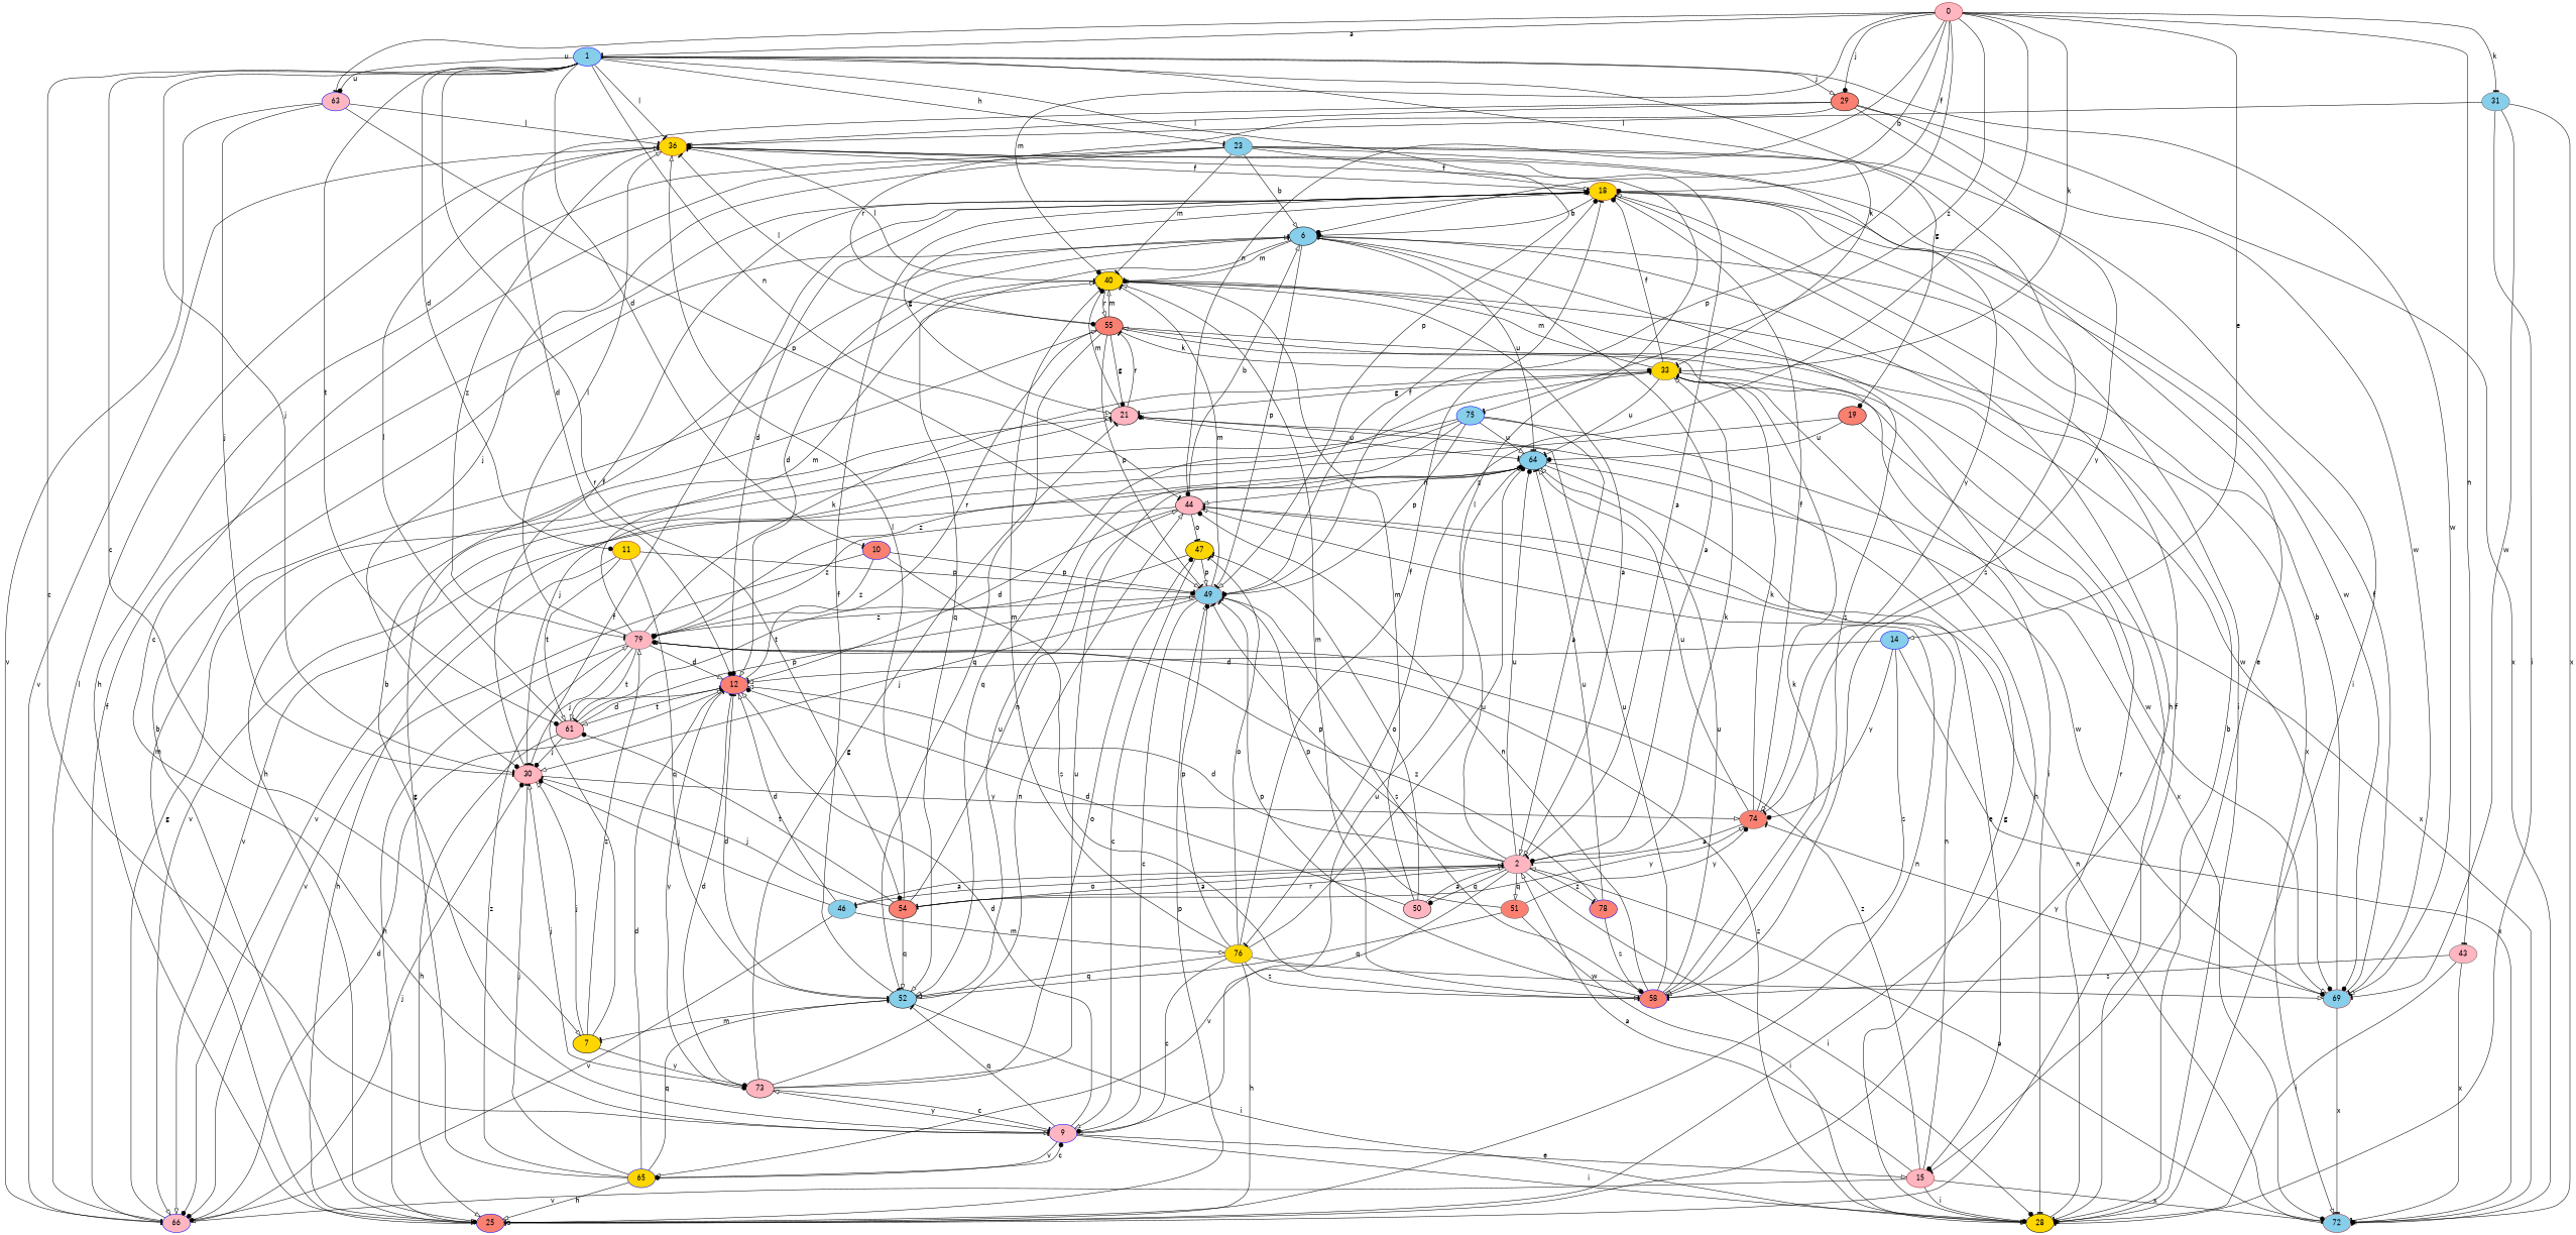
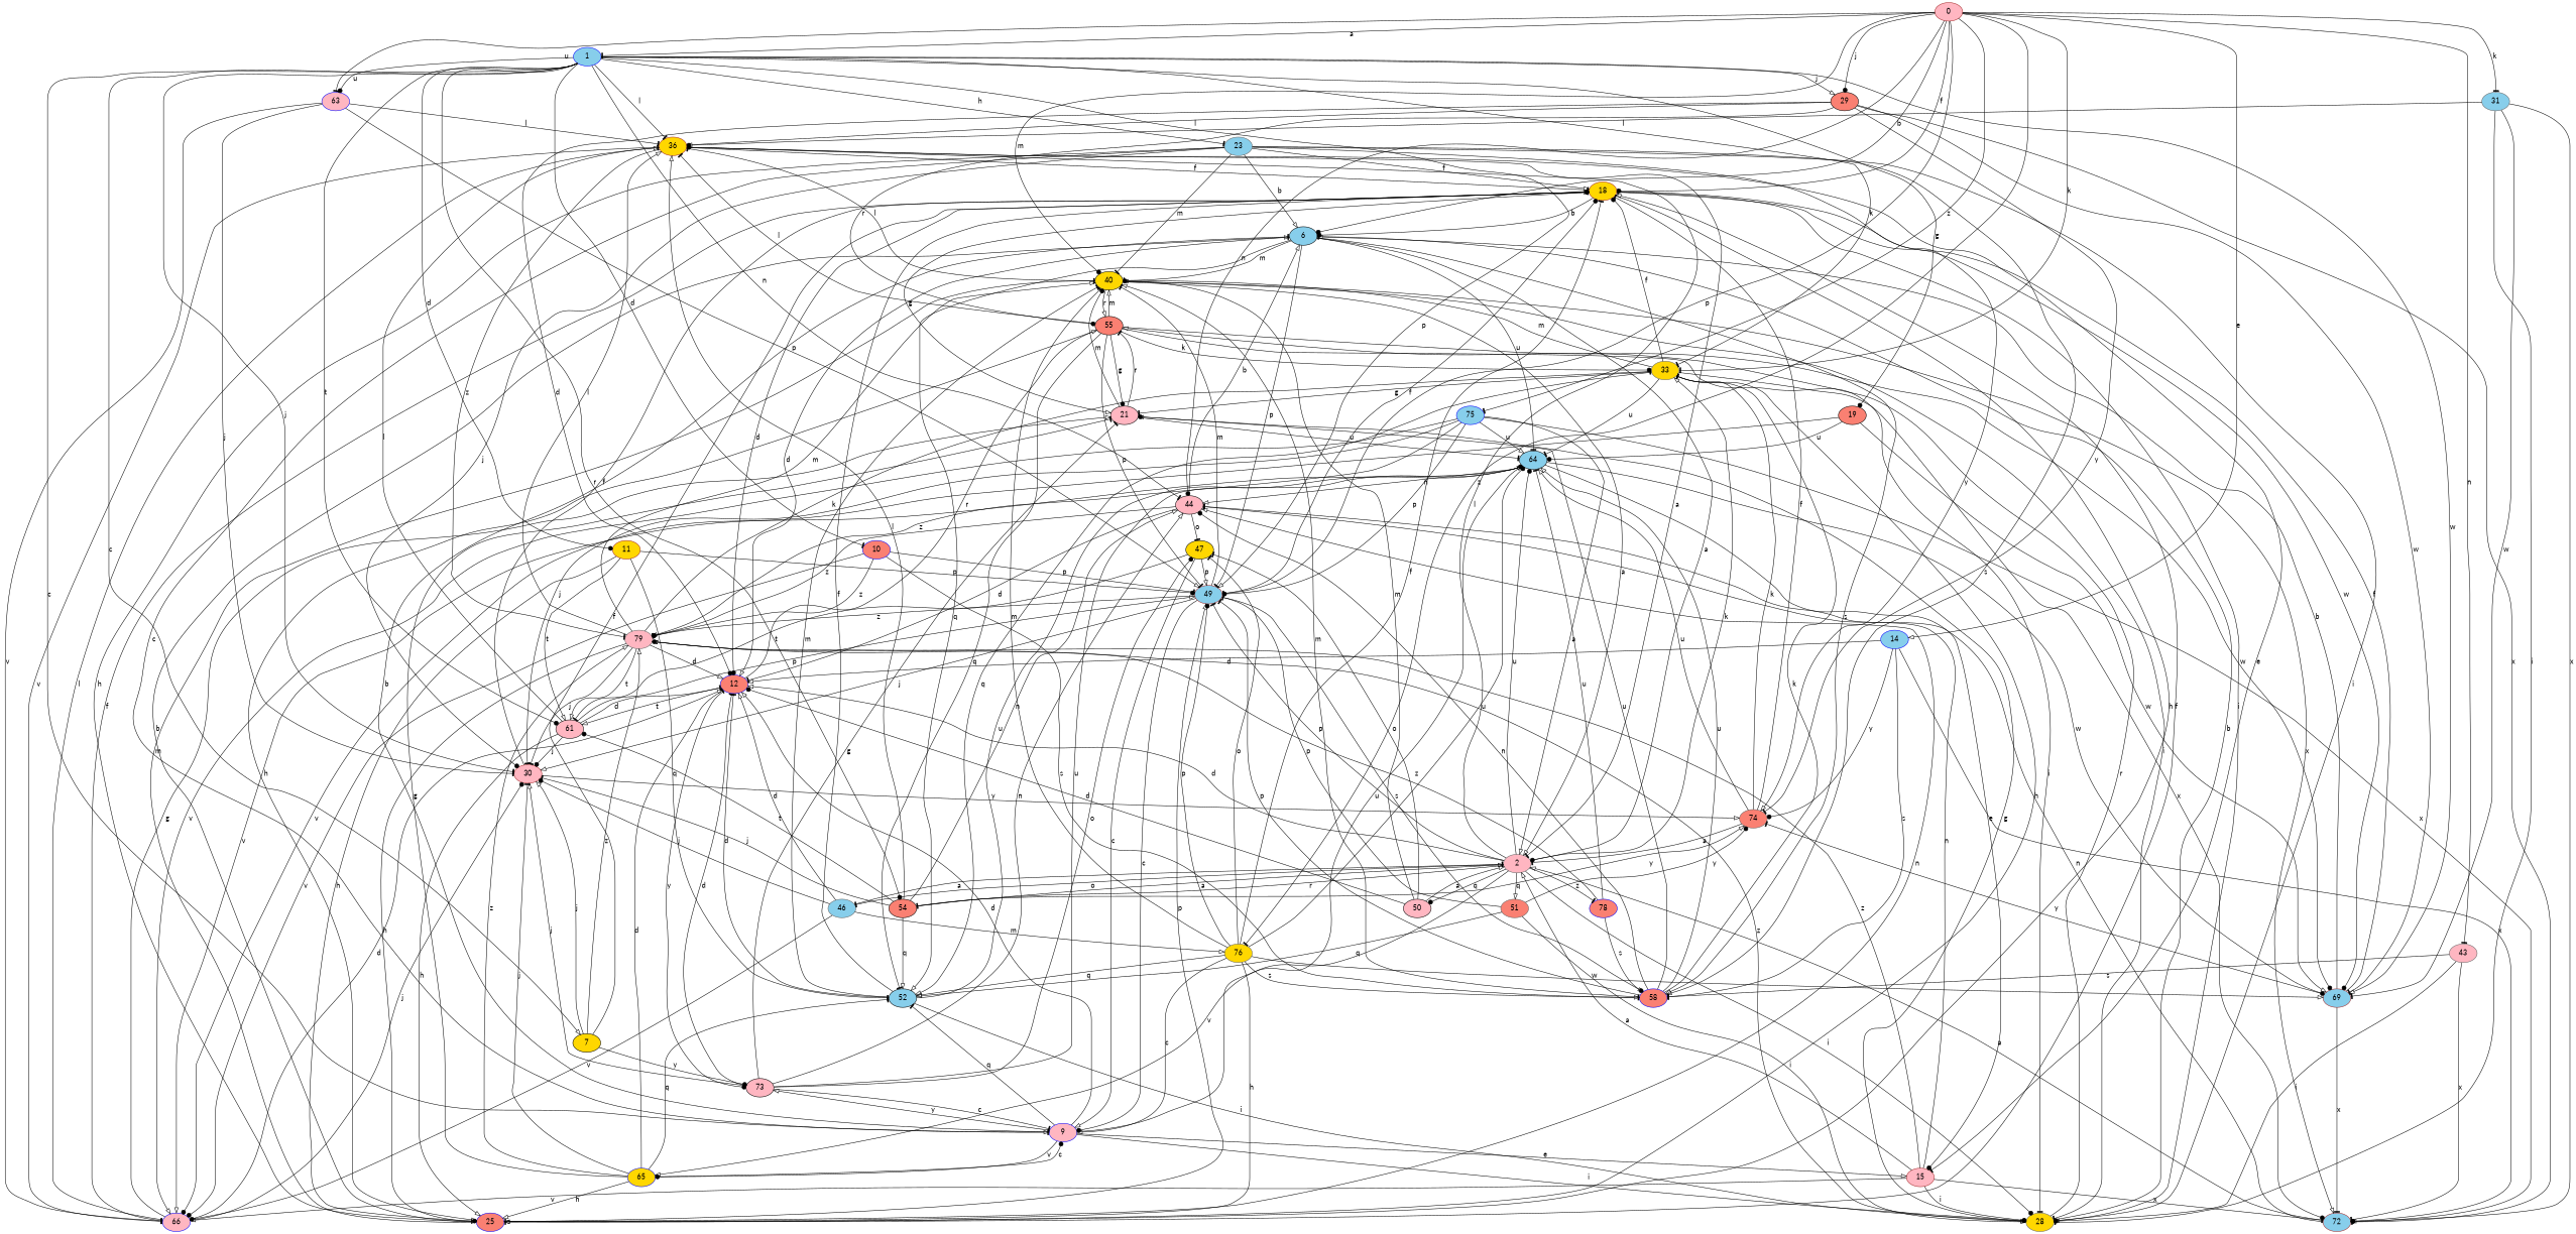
  strict digraph {
    fontname=Lato
    node [color=black fillcolor=lightpink fontname=Lato style=filled]
    edge [arrowhead=onormal fontname=Lato]
    0 [color=brown]
    1 [color=blue fillcolor=skyblue]
    6 [fillcolor=skyblue]
    14 [color=blue fillcolor=skyblue]
    18 [color=brown fillcolor=gold]
    29 [fillcolor=salmon]
    31 [color=gray40 fillcolor=skyblue]
    33 [color=gray40 fillcolor=gold]
    40 [fillcolor=gold]
    43 [color=gray40]
    44
    49 [color=brown fillcolor=skyblue]
    63 [color=blue]
    75 [color=blue fillcolor=skyblue]
    76 [color=gray40 fillcolor=gold]
    7 [fillcolor=gold]
    9 [color=blue]
    10 [color=blue fillcolor=salmon]
    11 [color=brown fillcolor=gold]
    19 [fillcolor=salmon]
    23 [color=gray40 fillcolor=skyblue]
    30 [color=brown]
    36 [color=brown fillcolor=gold]
    54 [fillcolor=salmon]
    61
    69 [color=brown fillcolor=skyblue]
    2 [color=gray40]
    12 [color=blue fillcolor=salmon]
    64 [fillcolor=skyblue]
    52 [fillcolor=skyblue]
    58 [color=blue fillcolor=salmon]
    72 [color=brown fillcolor=skyblue]
    74 [color=gray40 fillcolor=salmon]
-   28 [fillcolor=gold]
+   28 [color=gray40 fillcolor=gold]
    25 [color=blue fillcolor=salmon]
    21
    55 [fillcolor=salmon]
    79 [color=gray40]
    47 [fillcolor=gold]
    66 [color=blue]
    73
    65 [color=blue fillcolor=gold]
    15 [color=brown]
    46 [color=gray40 fillcolor=skyblue]
    50
    51 [color=gray40 fillcolor=salmon]
    78 [color=blue fillcolor=salmon]
    0 -> 1 [arrowhead=tee label=a]
    0 -> 6 [arrowhead=dot label=b]
    0 -> 14 [label=e]
    0 -> 18 [arrowhead=dot label=f]
    0 -> 29 [arrowhead=dot label=j]
    0 -> 31 [arrowhead=tee label=k]
    0 -> 33 [arrowhead=tee label=k]
    0 -> 40 [arrowhead=dot label=m]
    0 -> 43 [arrowhead=tee label=n]
    0 -> 44 [arrowhead=dot label=n]
    0 -> 49 [arrowhead=tee label=p]
    0 -> 63 [arrowhead=tee label=u]
    0 -> 75 [arrowhead=tee label=z]
    0 -> 76 [arrowhead=tee label=z]
    1 -> 29 [label=j]
    1 -> 33 [arrowhead=tee label=k]
    1 -> 44 [arrowhead=tee label=n]
    1 -> 49 [label=p]
    1 -> 63 [arrowhead=dot label=u]
    1 -> 7 [label=c]
    1 -> 9 [arrowhead=tee label=c]
    1 -> 10 [arrowhead=tee label=d]
    1 -> 11 [arrowhead=dot label=d]
    1 -> 19 [arrowhead=dot label=g]
    1 -> 23 [arrowhead=tee label=h]
    1 -> 30 [arrowhead=tee label=j]
    1 -> 36 [arrowhead=tee label=l]
    1 -> 54 [arrowhead=dot label=r]
    1 -> 61 [arrowhead=dot label=t]
    1 -> 69 [label=w]
    6 -> 40 [arrowhead=tee label=m]
    6 -> 49 [arrowhead=tee label=p]
    6 -> 2 [arrowhead=dot label=a]
    6 -> 12 [label=d]
    6 -> 64 [arrowhead=tee label=u]
    6 -> 52 [label=q]
    6 -> 58 [label=s]
    14 -> 12 [label=d]
    14 -> 58 [arrowhead=tee label=s]
    14 -> 72 [arrowhead=dot label=x]
    14 -> 74 [arrowhead=dot label=y]
    18 -> 6 [arrowhead=dot label=b]
    18 -> 69 [arrowhead=dot label=w]
    18 -> 12 [arrowhead=dot label=d]
    18 -> 28 [label=i]
    18 -> 25 [label=h]
    18 -> 21 [label=g]
    29 -> 36 [label=l]
    29 -> 69 [arrowhead=tee label=w]
    29 -> 12 [arrowhead=dot label=d]
    29 -> 72 [arrowhead=tee label=x]
    29 -> 74 [arrowhead=tee label=y]
    29 -> 55 [arrowhead=dot label=r]
    31 -> 36 [arrowhead=dot label=l]
    31 -> 69 [arrowhead=tee label=w]
    31 -> 72 [label=x]
    31 -> 28 [arrowhead=tee label=i]
    33 -> 18 [arrowhead=dot label=f]
    33 -> 40 [arrowhead=dot label=m]
    33 -> 64 [arrowhead=tee label=u]
    33 -> 52 [label=q]
    33 -> 72 [arrowhead=dot label=x]
    33 -> 25 [arrowhead=tee label=h]
    33 -> 21 [arrowhead=tee label=g]
    40 -> 36 [arrowhead=tee label=l]
    40 -> 2 [label=a]
    40 -> 72 [label=x]
    40 -> 28 [arrowhead=tee label=i]
    40 -> 55 [label=r]
    43 -> 58 [arrowhead=tee label=s]
    43 -> 72 [arrowhead=tee label=x]
    43 -> 28 [arrowhead=dot label=i]
    44 -> 6 [label=b]
    44 -> 12 [arrowhead=tee label=d]
    44 -> 79 [arrowhead=dot label=z]
    44 -> 47 [arrowhead=tee label=o]
    49 -> 18 [arrowhead=dot label=f]
    49 -> 40 [arrowhead=tee label=m]
    49 -> 9 [arrowhead=dot label=c]
    49 -> 30 [label=j]
    49 -> 58 [label=s]
    49 -> 79 [arrowhead=tee label=z]
    63 -> 49 [label=p]
    63 -> 30 [arrowhead=tee label=j]
    63 -> 36 [arrowhead=tee label=l]
    63 -> 66 [arrowhead=tee label=v]
    75 -> 49 [arrowhead=dot label=p]
    75 -> 30 [arrowhead=tee label=j]
    75 -> 2 [label=a]
    75 -> 64 [label=u]
    75 -> 72 [arrowhead=dot label=x]
    75 -> 79 [label=z]
    75 -> 66 [label=v]
    76 -> 18 [arrowhead=tee label=f]
    76 -> 40 [arrowhead=tee label=m]
    76 -> 49 [arrowhead=dot label=p]
    76 -> 9 [label=c]
    76 -> 69 [label=w]
    76 -> 64 [arrowhead=dot label=u]
    76 -> 52 [label=q]
    76 -> 58 [label=s]
    76 -> 25 [label=h]
    76 -> 47 [arrowhead=tee label=o]
    7 -> 18 [arrowhead=tee label=f]
    7 -> 30 [label=j]
    7 -> 79 [label=z]
    7 -> 73 [arrowhead=dot label=y]
    9 -> 6 [arrowhead=tee label=b]
    9 -> 12 [label=d]
    9 -> 64 [label=u]
    9 -> 52 [arrowhead=tee label=q]
-   9 -> 28 [label=i]
+   9 -> 28 [arrowhead=dot label=i]
    9 -> 73 [label=y]
    9 -> 65 [arrowhead=dot label=v]
    9 -> 15 [label=e]
    10 -> 49 [arrowhead=tee label=p]
    10 -> 58 [arrowhead=tee label=s]
    10 -> 79 [arrowhead=dot label=z]
    10 -> 66 [arrowhead=dot label=v]
    11 -> 49 [arrowhead=dot label=p]
    11 -> 61 [label=t]
    11 -> 52 [arrowhead=tee label=q]
    11 -> 25 [arrowhead=dot label=h]
    19 -> 69 [label=w]
    19 -> 64 [arrowhead=dot label=u]
    19 -> 66 [arrowhead=dot label=v]
    23 -> 6 [label=b]
    23 -> 18 [label=f]
    23 -> 40 [arrowhead=tee label=m]
    23 -> 9 [label=c]
    23 -> 30 [arrowhead=dot label=j]
    23 -> 58 [label=s]
    23 -> 74 [label=y]
    23 -> 28 [arrowhead=dot label=i]
    23 -> 25 [label=h]
    30 -> 18 [label=f]
    30 -> 74 [label=y]
    36 -> 18 [arrowhead=tee label=f]
    36 -> 2 [arrowhead=tee label=a]
    36 -> 79 [arrowhead=tee label=z]
    36 -> 66 [arrowhead=tee label=v]
    36 -> 15 [arrowhead=tee label=e]
    54 -> 44 [label=n]
    54 -> 30 [arrowhead=tee label=j]
    54 -> 36 [label=l]
    54 -> 61 [arrowhead=dot label=t]
    54 -> 2 [label=a]
    54 -> 52 [label=q]
    54 -> 74 [label=y]
    61 -> 49 [label=p]
    61 -> 30 [arrowhead=dot label=j]
    61 -> 36 [arrowhead=tee label=l]
    61 -> 12 [arrowhead=tee label=d]
    61 -> 25 [label=h]
    69 -> 6 [label=b]
    69 -> 18 [arrowhead=tee label=f]
    69 -> 72 [arrowhead=tee label=x]
    69 -> 74 [arrowhead=tee label=y]
    2 -> 33 [label=k]
    2 -> 49 [arrowhead=tee label=p]
    2 -> 36 [arrowhead=dot label=l]
    2 -> 54 [arrowhead=tee label=r]
    2 -> 12 [label=d]
    2 -> 64 [arrowhead=dot label=u]
    2 -> 28 [arrowhead=dot label=i]
    2 -> 65 [label=v]
    2 -> 46 [arrowhead=tee label=o]
    2 -> 50 [arrowhead=dot label=q]
    2 -> 51 [label=q]
    2 -> 78 [arrowhead=tee label=z]
    12 -> 61 [label=t]
    12 -> 55 [label=r]
    12 -> 73 [arrowhead=dot label=y]
    64 -> 44 [label=n]
    64 -> 69 [arrowhead=dot label=w]
    64 -> 66 [label=v]
    64 -> 15 [arrowhead=dot label=e]
    52 -> 18 [arrowhead=dot label=f]
-   52 -> 7 [arrowhead=tee label=m]
+   52 -> 40 [arrowhead=tee label=m]
    52 -> 12 [arrowhead=tee label=d]
    52 -> 64 [label=u]
    52 -> 28 [label=i]
    58 -> 33 [arrowhead=tee label=k]
    58 -> 40 [label=m]
    58 -> 44 [arrowhead=dot label=n]
    58 -> 49 [arrowhead=tee label=p]
    58 -> 64 [label=u]
    58 -> 21 [arrowhead=dot label=u]
    72 -> 44 [arrowhead=tee label=n]
    72 -> 2 [label=a]
    74 -> 18 [arrowhead=tee label=f]
    74 -> 33 [arrowhead=tee label=k]
    74 -> 2 [arrowhead=tee label=a]
    74 -> 64 [label=u]
    28 -> 6 [arrowhead=tee label=b]
    28 -> 21 [label=g]
    28 -> 55 [label=r]
    28 -> 79 [label=z]
    25 -> 6 [label=b]
    25 -> 18 [label=f]
    25 -> 40 [arrowhead=tee label=m]
    25 -> 44 [label=n]
    25 -> 49 [label=p]
    21 -> 40 [arrowhead=dot label=m]
    21 -> 64 [arrowhead=tee label=u]
    21 -> 55 [arrowhead=tee label=r]
    55 -> 33 [arrowhead=dot label=k]
    55 -> 40 [label=m]
    55 -> 49 [arrowhead=tee label=p]
    55 -> 36 [arrowhead=tee label=l]
    55 -> 69 [arrowhead=dot label=w]
    55 -> 52 [arrowhead=tee label=q]
    55 -> 28 [arrowhead=tee label=i]
    55 -> 25 [label=h]
    55 -> 21 [arrowhead=dot label=g]
    79 -> 33 [arrowhead=tee label=k]
    79 -> 40 [label=m]
    79 -> 30 [arrowhead=tee label=j]
    79 -> 36 [label=l]
    79 -> 61 [label=t]
    79 -> 12 [label=d]
    79 -> 25 [label=h]
    47 -> 49 [label=p]
    47 -> 9 [label=c]
    47 -> 61 [arrowhead=tee label=t]
    66 -> 18 [arrowhead=dot label=f]
    66 -> 30 [arrowhead=dot label=j]
    66 -> 36 [label=l]
    66 -> 12 [label=d]
    66 -> 21 [label=g]
    73 -> 44 [label=n]
    73 -> 9 [arrowhead=tee label=c]
    73 -> 30 [label=j]
    73 -> 12 [arrowhead=tee label=d]
    73 -> 64 [arrowhead=dot label=u]
    73 -> 21 [arrowhead=tee label=g]
    73 -> 47 [arrowhead=dot label=o]
    65 -> 9 [arrowhead=dot label=c]
    65 -> 30 [arrowhead=tee label=j]
    65 -> 12 [arrowhead=tee label=d]
    65 -> 52 [arrowhead=tee label=q]
    65 -> 25 [label=h]
    65 -> 21 [arrowhead=tee label=g]
    65 -> 79 [label=z]
    15 -> 44 [arrowhead=tee label=n]
    15 -> 2 [label=a]
    15 -> 72 [arrowhead=tee label=x]
    15 -> 28 [arrowhead=dot label=i]
    15 -> 79 [arrowhead=dot label=z]
    15 -> 66 [label=v]
    46 -> 76 [label=m]
    46 -> 30 [arrowhead=dot label=j]
    46 -> 2 [arrowhead=tee label=a]
    46 -> 12 [label=d]
    46 -> 66 [arrowhead=dot label=v]
    50 -> 40 [label=m]
    50 -> 2 [label=a]
    50 -> 12 [arrowhead=dot label=d]
    50 -> 47 [arrowhead=tee label=o]
    51 -> 49 [arrowhead=tee label=p]
    51 -> 52 [label=q]
    51 -> 74 [arrowhead=dot label=y]
    51 -> 28 [label=i]
    78 -> 64 [arrowhead=tee label=u]
    78 -> 58 [arrowhead=dot label=s]
    78 -> 79 [label=z]
  }
